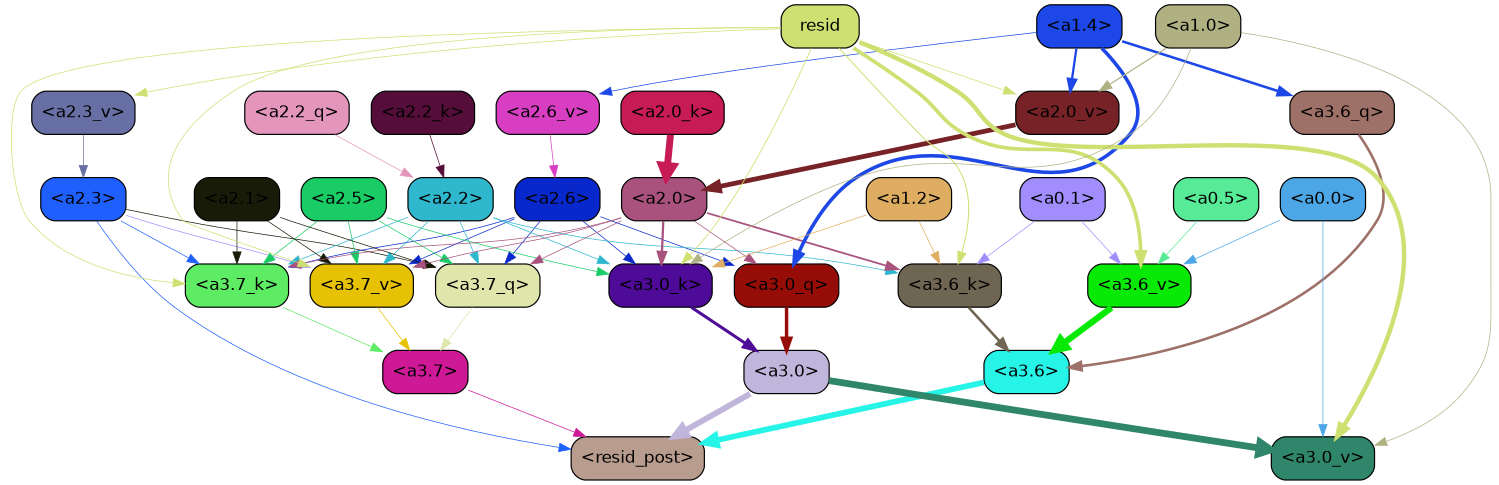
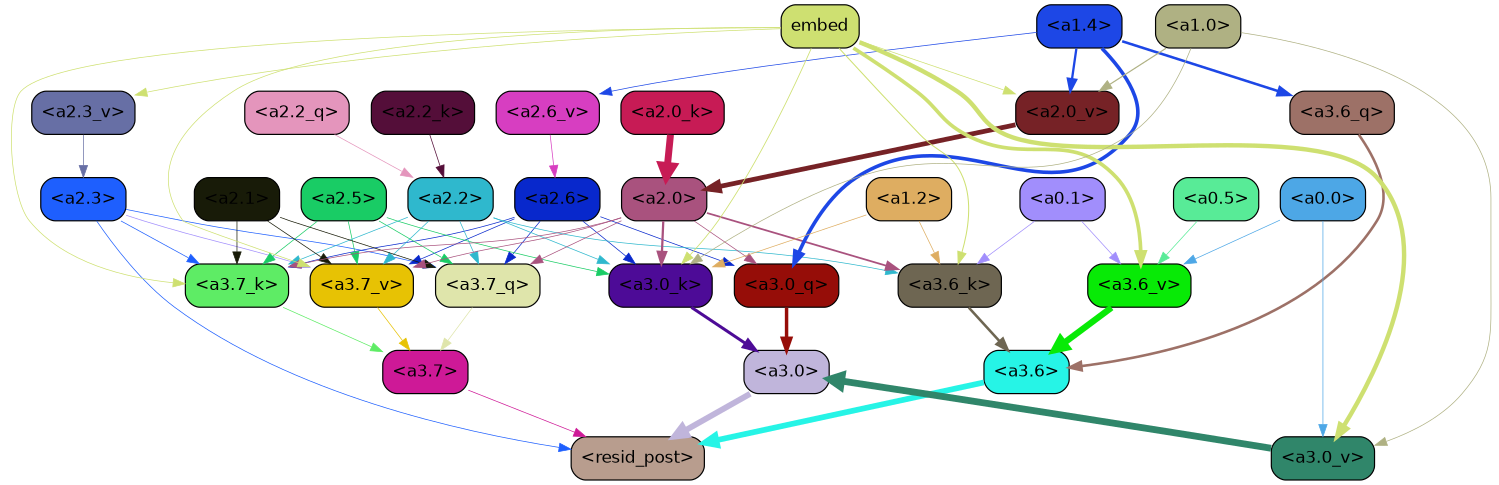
  strict digraph {
    splines=true
    node [color=black fontname=Helvetica shape=box style="filled, rounded"]
    edge [color="#cee071" penwidth=0.6]
    "<a3.7>" [fillcolor="#ce1997"]
    "<resid_post>" [fillcolor="#b89d8e"]
    "<a3.6>" [fillcolor="#26f4e6"]
    "<a3.0>" [fillcolor="#c0b5db"]
    "<a2.3>" [fillcolor="#1e5ffe"]
    "<a3.7_q>" [fillcolor="#dfe5ab"]
    "<a3.7_k>" [fillcolor="#5eec65"]
    "<a3.7_v>" [fillcolor="#e7c204"]
    "<a3.6_q>" [fillcolor="#9d7167"]
    "<a3.0_q>" [fillcolor="#960d08"]
    "<a3.6_k>" [fillcolor="#6e6652"]
    "<a3.0_k>" [fillcolor="#4d0b97"]
    "<a3.6_v>" [fillcolor="#08ea06"]
    "<a3.0_v>" [fillcolor="#30866a"]
    "<a2.6>" [fillcolor="#0828cc"]
    "<a2.5>" [fillcolor="#19cc65"]
    "<a2.2>" [fillcolor="#2fb8cd"]
    "<a2.1>" [fillcolor="#181b08"]
    "<a2.0>" [fillcolor="#a9527e"]
    "<a1.4>" [fillcolor="#1d47e6"]
    "<a2.6_v>" [fillcolor="#d73ec1"]
    "<a2.0_v>" [fillcolor="#762226"]
-   embed [fillcolor="#cee071" label=resid]
+   embed [fillcolor="#cee071"]
    "<a2.3_v>" [fillcolor="#676fa5"]
    "<a1.2>" [fillcolor="#dead61"]
    "<a0.1>" [fillcolor="#a18efc"]
    "<a1.0>" [fillcolor="#afb183"]
    "<a0.5>" [fillcolor="#58eb97"]
    "<a0.0>" [fillcolor="#4da7e6"]
    "<a2.2_q>" [fillcolor="#e495bc"]
    "<a2.2_k>" [fillcolor="#540e39"]
    "<a2.0_k>" [fillcolor="#c71b55"]
    "<a3.7>" -> "<resid_post>" [color="#ce1997"]
    "<a3.6>" -> "<resid_post>" [color="#26f4e6" penwidth=4.7534414529800415]
    "<a3.0>" -> "<resid_post>" [color="#c0b5db" penwidth=4.898576855659485]
    "<a2.3>" -> "<resid_post>" [color="#1e5ffe"]
-   "<a2.3>" -> "<a3.7_q>" [color="#181b08"]
+   "<a2.3>" -> "<a3.7_q>" [color="#1e5ffe"]
    "<a2.3>" -> "<a3.7_k>" [color="#1e5ffe"]
    "<a2.3>" -> "<a3.7_v>" [color="#a18efc"]
    "<a3.7_q>" -> "<a3.7>" [color="#dfe5ab"]
    "<a3.7_k>" -> "<a3.7>" [color="#5eec65"]
    "<a3.7_v>" -> "<a3.7>" [color="#e7c204"]
    "<a3.6_q>" -> "<a3.6>" [color="#9d7167" penwidth=2.160832464694977]
    "<a3.0_q>" -> "<a3.0>" [color="#960d08" penwidth=2.870753765106201]
    "<a3.6_k>" -> "<a3.6>" [color="#6e6652" penwidth=2.13908451795578]
    "<a3.0_k>" -> "<a3.0>" [color="#4d0b97" penwidth=2.520303964614868]
    "<a3.6_v>" -> "<a3.6>" [color="#08ea06" penwidth=5.297133803367615]
-   "<a3.0>" -> "<a3.0_v>" [color="#30866a" penwidth=5.680712580680847]
+   "<a3.0_v>" -> "<a3.0>" [color="#30866a" penwidth=5.680712580680847]
    "<a2.6>" -> "<a3.7_q>" [color="#0828cc"]
    "<a2.6>" -> "<a3.7_k>" [color="#0828cc"]
    "<a2.6>" -> "<a3.7_v>" [color="#0828cc"]
    "<a2.6>" -> "<a3.0_q>" [color="#0828cc"]
    "<a2.6>" -> "<a3.0_k>" [color="#0828cc"]
    "<a2.5>" -> "<a3.7_q>" [color="#19cc65"]
    "<a2.5>" -> "<a3.7_k>" [color="#19cc65"]
    "<a2.5>" -> "<a3.7_v>" [color="#19cc65"]
    "<a2.5>" -> "<a3.0_k>" [color="#19cc65"]
    "<a2.2>" -> "<a3.7_q>" [color="#2fb8cd"]
    "<a2.2>" -> "<a3.7_k>" [color="#2fb8cd"]
    "<a2.2>" -> "<a3.7_v>" [color="#2fb8cd"]
    "<a2.2>" -> "<a3.6_k>" [color="#2fb8cd"]
    "<a2.2>" -> "<a3.0_k>" [color="#2fb8cd"]
    "<a2.1>" -> "<a3.7_q>" [color="#181b08"]
    "<a2.1>" -> "<a3.7_k>" [color="#181b08"]
    "<a2.1>" -> "<a3.7_v>" [color="#181b08"]
    "<a2.0>" -> "<a3.7_q>" [color="#a9527e"]
    "<a2.0>" -> "<a3.7_k>" [color="#a9527e"]
    "<a2.0>" -> "<a3.7_v>" [color="#a9527e"]
    "<a2.0>" -> "<a3.0_q>" [color="#a9527e"]
    "<a2.0>" -> "<a3.6_k>" [color="#a9527e" penwidth=1.4784413101151586]
    "<a2.0>" -> "<a3.0_k>" [color="#a9527e" penwidth=1.8858084231615067]
    "<a1.4>" -> "<a3.6_q>" [color="#1d47e6" penwidth=2.149975523352623]
    "<a1.4>" -> "<a3.0_q>" [color="#1d47e6" penwidth=3.0018038749694824]
    "<a1.4>" -> "<a2.6_v>" [color="#1d47e6"]
    "<a1.4>" -> "<a2.0_v>" [color="#1d47e6" penwidth=1.925402581691742]
    "<a2.6_v>" -> "<a2.6>" [color="#d73ec1"]
    "<a2.0_v>" -> "<a2.0>" [color="#762226" penwidth=3.9731863737106323]
    embed -> "<a3.7_k>"
    embed -> "<a3.7_v>"
    embed -> "<a3.6_k>" [penwidth=0.8552796393632889]
    embed -> "<a3.0_k>" [penwidth=0.691851794719696]
    embed -> "<a3.6_v>" [penwidth=3.067279100418091]
    embed -> "<a3.0_v>" [penwidth=3.6927278637886047]
    embed -> "<a2.0_v>"
    embed -> "<a2.3_v>"
    "<a2.3_v>" -> "<a2.3>" [color="#676fa5"]
    "<a1.2>" -> "<a3.6_k>" [color="#dead61"]
    "<a1.2>" -> "<a3.0_k>" [color="#dead61"]
    "<a0.1>" -> "<a3.6_k>" [color="#a18efc"]
    "<a0.1>" -> "<a3.6_v>" [color="#a18efc"]
    "<a1.0>" -> "<a3.0_k>" [color="#afb183"]
    "<a1.0>" -> "<a3.0_v>" [color="#afb183"]
    "<a1.0>" -> "<a2.0_v>" [color="#afb183" penwidth=0.9920598268508911]
    "<a0.5>" -> "<a3.6_v>" [color="#58eb97"]
    "<a0.0>" -> "<a3.6_v>" [color="#4da7e6"]
    "<a0.0>" -> "<a3.0_v>" [color="#4da7e6"]
    "<a2.2_q>" -> "<a2.2>" [color="#e495bc"]
    "<a2.2_k>" -> "<a2.2>" [color="#540e39" penwidth=0.6149471998214722]
    "<a2.0_k>" -> "<a2.0>" [color="#c71b55" penwidth=5.773491740226746]
  }
